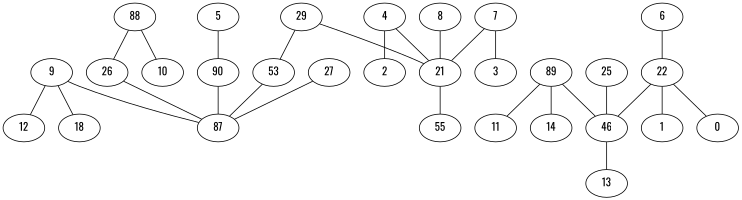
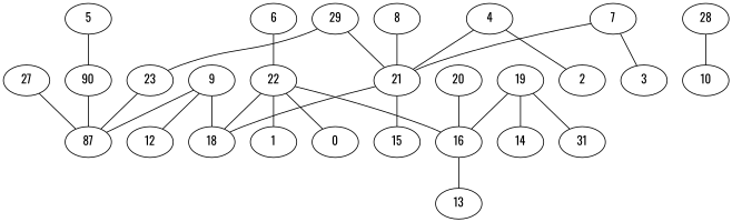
  digraph {
    fontname=Oswald
    node [fontname=Oswald]
    edge [color=black dir=none fontname=Oswald]
    9
    12
    n3 [label=87]
    18
    22
    0
    1
-   16 [label=46]
+   16
    13
    29
    21
-   23 [label=53]
-   15 [label=55]
+   23
+   15
    n14 [label=90]
-   26
-   19 [label=89]
+   19
    14
-   11
-   28 [label=88]
+   11 [label=31]
+   28
    10
    5
    6
    4
    2
    27
    7
    3
-   25
+   25 [label=20]
    8
    subgraph sub_1 {
      9
      12
      n3
      18
      22
      0
      1
      16
      13
      29
      21
      23
      15
      n14
-     26
      19
      14
      11
      28
      10
      5
      6
      4
      2
      27
      7
      3
      25
      8
    }
    9 -> 12
    9 -> n3
    9 -> 18
+   22 -> 18
    22 -> 0
    22 -> 1
    22 -> 16
    16 -> 13
    29 -> 21
    29 -> 23
+   21 -> 18
    21 -> 15
    23 -> n3
    n14 -> n3
-   26 -> n3
    19 -> 16
    19 -> 14
    19 -> 11
-   28 -> 26
    28 -> 10
    5 -> n14
    6 -> 22
    4 -> 21
    4 -> 2
    27 -> n3
    7 -> 21
    7 -> 3
    25 -> 16
    8 -> 21
  }
